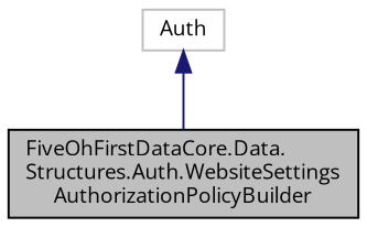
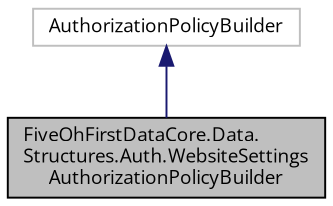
  digraph {
    fontname="Open Sans"
    node [fontname="Open Sans" fontsize=10 shape=record style=filled]
    n1 [color=black fillcolor=grey75 fontcolor=black height=0.2 label="FiveOhFirstDataCore.Data.\lStructures.Auth.WebsiteSettings\lAuthorizationPolicyBuilder" width=0.4]
-   n2 [color=grey75 fillcolor=white height=0.2 label=Auth width=0.4]
+   n2 [color=grey75 fillcolor=white height=0.2 label=AuthorizationPolicyBuilder width=0.4]
    n2 -> n1 [color=midnightblue dir=back fontname="Open Sans" fontsize=10 labelfontname=Helvetica labelfontsize=10 style=solid]
  }
